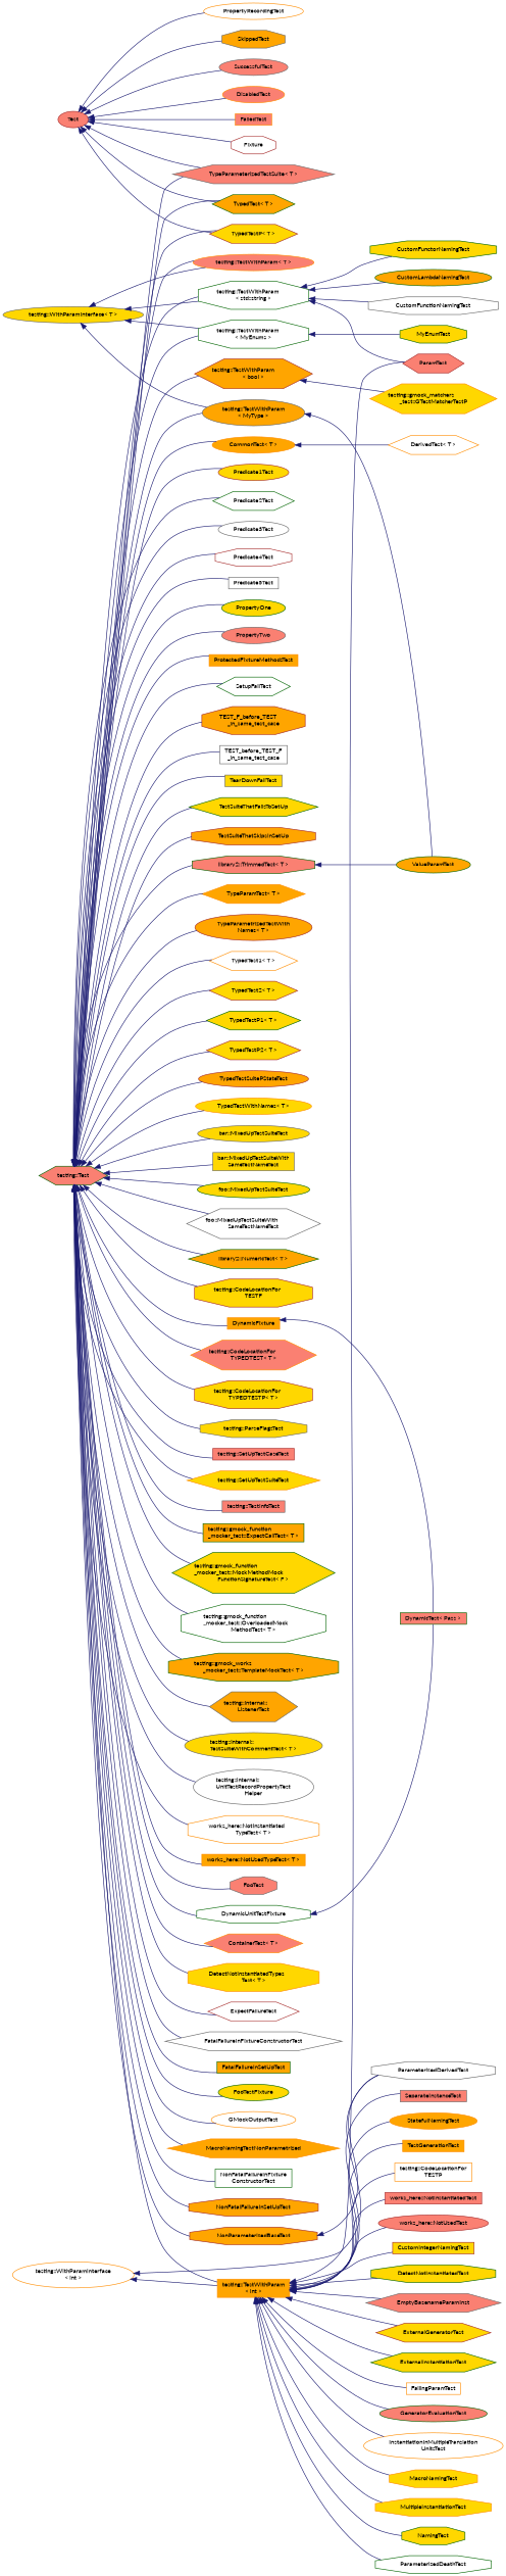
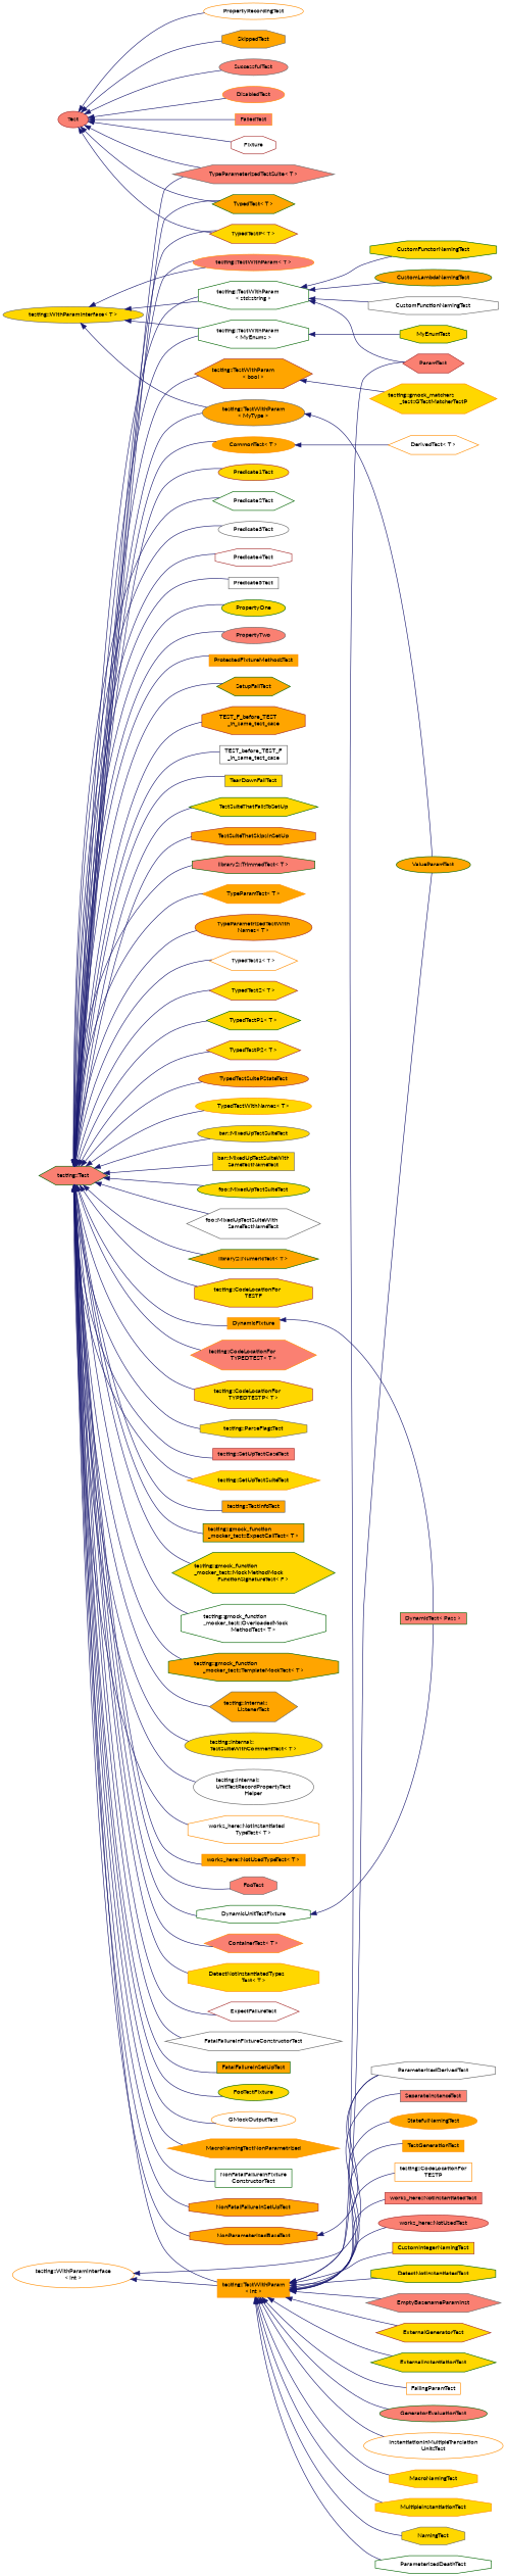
  digraph {
    fontname=Lato
    rankdir=LR
    node [color=darkgreen fillcolor=gold fontname=Lato fontsize=10 shape=hexagon style=filled]
    edge [color=midnightblue dir=back fontname=Lato fontsize=10 labelfontname=Helvetica labelfontsize=10 style=solid]
    n1 [color=brown fillcolor=salmon height=0.2 label=Test shape=ellipse width=0.4]
    n2 [fillcolor=orange height=0.2 label="TypedTest\< T \>" width=0.4]
    n3 [color=brown height=0.2 label="TypedTestP\< T \>" width=0.4]
    n4 [color=darkorange fillcolor=salmon height=0.2 label=DisabledTest shape=ellipse width=0.4]
    n5 [color=darkorange fillcolor=salmon height=0.2 label=FailedTest shape=box width=0.4]
    n6 [color=brown fillcolor=white height=0.2 label=Fixture shape=octagon width=0.4]
    n7 [color=darkorange fillcolor=white height=0.2 label=PropertyRecordingTest shape=ellipse width=0.4]
    n8 [color=gray40 fillcolor=orange height=0.2 label=SkippedTest shape=octagon width=0.4]
    n9 [color=gray40 fillcolor=salmon height=0.2 label=SuccessfulTest shape=ellipse width=0.4]
    n10 [color=gray40 fillcolor=salmon height=0.2 label="TypeParameterizedTestSuite\< T \>" width=0.4]
    n11 [fillcolor=salmon height=0.2 label="testing::Test" width=0.4]
    n12 [fillcolor=white height=0.2 label="testing::TestWithParam\l\< std::string \>" shape=octagon width=0.4]
    n13 [color=darkorange fillcolor=orange height=0.2 label="testing::TestWithParam\l\< int \>" shape=box width=0.4]
    n14 [color=gray40 fillcolor=orange height=0.2 label="testing::TestWithParam\l\< MyType \>" shape=ellipse width=0.4]
    n15 [color=brown fillcolor=orange height=0.2 label="testing::TestWithParam\l\< bool \>" width=0.4]
    n16 [fillcolor=white height=0.2 label="testing::TestWithParam\l\< MyEnums \>" shape=octagon width=0.4]
    n17 [color=gray40 fillcolor=salmon height=0.2 label=FooTest shape=octagon width=0.4]
    n18 [color=darkorange fillcolor=orange height=0.2 label="CommonTest\< T \>" shape=ellipse width=0.4]
    n19 [color=darkorange fillcolor=salmon height=0.2 label="ContainerTest\< T \>" width=0.4]
    n20 [color=darkorange height=0.2 label="DetectNotInstantiatedTypes\lTest\< T \>" shape=octagon width=0.4]
    n21 [color=darkorange fillcolor=orange height=0.2 label=DynamicFixture shape=box width=0.4]
    n22 [fillcolor=white height=0.2 label=DynamicUnitTestFixture shape=octagon width=0.4]
    n23 [color=brown fillcolor=white height=0.2 label=ExpectFailureTest width=0.4]
    n24 [color=gray40 fillcolor=white height=0.2 label=FatalFailureInFixtureConstructorTest width=0.4]
    n25 [fillcolor=orange height=0.2 label=FatalFailureInSetUpTest shape=box width=0.4]
    n26 [height=0.2 label=FooTestFixture shape=ellipse width=0.4]
    n27 [color=darkorange fillcolor=white height=0.2 label=GMockOutputTest shape=ellipse width=0.4]
    n28 [color=darkorange fillcolor=orange height=0.2 label=MacroNamingTestNonParametrized width=0.4]
    n29 [fillcolor=white height=0.2 label="NonFatalFailureInFixture\lConstructorTest" shape=box width=0.4]
    n30 [color=brown fillcolor=orange height=0.2 label=NonFatalFailureInSetUpTest shape=octagon width=0.4]
    n31 [color=brown fillcolor=orange height=0.2 label=NonParameterizedBaseTest shape=octagon width=0.4]
    n32 [color=brown height=0.2 label=Predicate1Test shape=ellipse width=0.4]
    n33 [fillcolor=white height=0.2 label=Predicate2Test width=0.4]
    n34 [color=gray40 fillcolor=white height=0.2 label=Predicate3Test shape=ellipse width=0.4]
    n35 [color=brown fillcolor=white height=0.2 label=Predicate4Test shape=octagon width=0.4]
    n36 [color=gray40 fillcolor=white height=0.2 label=Predicate5Test shape=box width=0.4]
    n37 [height=0.2 label=PropertyOne shape=ellipse width=0.4]
    n38 [color=gray40 fillcolor=salmon height=0.2 label=PropertyTwo shape=ellipse width=0.4]
    n39 [color=darkorange fillcolor=orange height=0.2 label=ProtectedFixtureMethodsTest shape=box width=0.4]
-   n40 [fillcolor=white height=0.2 label=SetupFailTest width=0.4]
+   n40 [fillcolor=orange height=0.2 label=SetupFailTest width=0.4]
    n41 [color=brown fillcolor=orange height=0.2 label="TEST_F_before_TEST\l_in_same_test_case" shape=octagon width=0.4]
    n42 [color=gray40 fillcolor=white height=0.2 label="TEST_before_TEST_F\l_in_same_test_case" shape=box width=0.4]
    n43 [color=gray40 height=0.2 label=TearDownFailTest shape=box width=0.4]
    n44 [height=0.2 label=TestSuiteThatFailsToSetUp width=0.4]
    n45 [color=brown fillcolor=orange height=0.2 label=TestSuiteThatSkipsInSetUp shape=octagon width=0.4]
    n46 [color=darkorange fillcolor=orange height=0.2 label="TypeParamTest\< T \>" width=0.4]
    n47 [color=brown fillcolor=orange height=0.2 label="TypeParametrizedTestWith\lNames\< T \>" shape=ellipse width=0.4]
    n48 [color=darkorange fillcolor=white height=0.2 label="TypedTest1\< T \>" width=0.4]
    n49 [color=brown height=0.2 label="TypedTest2\< T \>" width=0.4]
    n50 [height=0.2 label="TypedTestP1\< T \>" width=0.4]
    n51 [color=brown height=0.2 label="TypedTestP2\< T \>" width=0.4]
    n52 [color=brown fillcolor=orange height=0.2 label=TypedTestSuitePStateTest shape=ellipse width=0.4]
    n53 [color=darkorange height=0.2 label="TypedTestWithNames\< T \>" shape=ellipse width=0.4]
    n54 [color=gray40 height=0.2 label="bar::MixedUpTestSuiteTest" shape=ellipse width=0.4]
    n55 [color=gray40 height=0.2 label="bar::MixedUpTestSuiteWith\lSameTestNameTest" shape=box width=0.4]
    n56 [height=0.2 label="foo::MixedUpTestSuiteTest" shape=ellipse width=0.4]
    n57 [color=gray40 fillcolor=white height=0.2 label="foo::MixedUpTestSuiteWith\lSameTestNameTest" width=0.4]
    n58 [fillcolor=orange height=0.2 label="library2::NumericTest\< T \>" width=0.4]
    n59 [fillcolor=salmon height=0.2 label="library2::TrimmedTest\< T \>" shape=octagon width=0.4]
    n60 [color=brown height=0.2 label="testing::CodeLocationFor\lTESTF" shape=octagon width=0.4]
    n61 [color=darkorange fillcolor=salmon height=0.2 label="testing::CodeLocationFor\lTYPEDTEST\< T \>" width=0.4]
    n62 [color=brown height=0.2 label="testing::CodeLocationFor\lTYPEDTESTP\< T \>" shape=octagon width=0.4]
    n63 [color=gray40 height=0.2 label="testing::ParseFlagsTest" shape=octagon width=0.4]
    n64 [color=brown fillcolor=salmon height=0.2 label="testing::SetUpTestCaseTest" shape=box width=0.4]
    n65 [color=darkorange height=0.2 label="testing::SetUpTestSuiteTest" width=0.4]
-   n66 [color=gray40 fillcolor=salmon height=0.2 label="testing::TestInfoTest" shape=box width=0.4]
+   n66 [color=gray40 fillcolor=orange height=0.2 label="testing::TestInfoTest" shape=box width=0.4]
    n67 [color=darkorange fillcolor=salmon height=0.2 label="testing::TestWithParam\< T \>" shape=ellipse width=0.4]
    n68 [fillcolor=orange height=0.2 label="testing::gmock_function\l_mocker_test::ExpectCallTest\< T \>" shape=box width=0.4]
    n69 [height=0.2 label="testing::gmock_function\l_mocker_test::MockMethodMock\lFunctionSignatureTest\< F \>" width=0.4]
    n70 [fillcolor=white height=0.2 label="testing::gmock_function\l_mocker_test::OverloadedMock\lMethodTest\< T \>" shape=octagon width=0.4]
-   n71 [fillcolor=orange height=0.2 label="testing::gmock_works\l_mocker_test::TemplateMockTest\< T \>" shape=octagon width=0.4]
+   n71 [fillcolor=orange height=0.2 label="testing::gmock_function\l_mocker_test::TemplateMockTest\< T \>" shape=octagon width=0.4]
    n72 [color=gray40 fillcolor=orange height=0.2 label="testing::internal::\lListenerTest" width=0.4]
    n73 [color=gray40 height=0.2 label="testing::internal::\lTestSuiteWithCommentTest\< T \>" shape=ellipse width=0.4]
    n74 [color=gray40 fillcolor=white height=0.2 label="testing::internal::\lUnitTestRecordPropertyTest\lHelper" shape=ellipse width=0.4]
    n75 [color=darkorange fillcolor=white height=0.2 label="works_here::NotInstantiated\lTypeTest\< T \>" shape=octagon width=0.4]
    n76 [color=darkorange fillcolor=orange height=0.2 label="works_here::NotUsedTypeTest\< T \>" shape=box width=0.4]
    n77 [color=gray40 fillcolor=white height=0.2 label=CustomFunctionNamingTest shape=octagon width=0.4]
    n78 [height=0.2 label=CustomFunctorNamingTest shape=octagon width=0.4]
    n79 [fillcolor=orange height=0.2 label=CustomLambdaNamingTest shape=ellipse width=0.4]
    n80 [color=brown fillcolor=salmon height=0.2 label=ParamTest width=0.4]
    n81 [color=brown height=0.2 label=CustomIntegerNamingTest shape=box width=0.4]
    n82 [height=0.2 label=DetectNotInstantiatedTest shape=octagon width=0.4]
    n83 [color=gray40 fillcolor=salmon height=0.2 label=EmptyBasenameParamInst width=0.4]
    n84 [color=brown height=0.2 label=ExternalGeneratorTest width=0.4]
    n85 [height=0.2 label=ExternalInstantiationTest width=0.4]
    n86 [color=darkorange fillcolor=white height=0.2 label=FailingParamTest shape=box width=0.4]
    n87 [fillcolor=salmon height=0.2 label=GeneratorEvaluationTest shape=ellipse width=0.4]
    n88 [color=darkorange fillcolor=white height=0.2 label="InstantiationInMultipleTranslation\lUnitsTest" shape=ellipse width=0.4]
    n89 [color=darkorange height=0.2 label=MacroNamingTest shape=octagon width=0.4]
    n90 [color=darkorange height=0.2 label=MultipleInstantiationTest shape=octagon width=0.4]
-   n91 [height=0.2 label=NamingTest shape=octagon width=0.4]
+   n91 [color=gray40 height=0.2 label=NamingTest shape=octagon width=0.4]
    n92 [fillcolor=white height=0.2 label=ParameterizedDeathTest shape=octagon width=0.4]
    n93 [color=gray40 fillcolor=salmon height=0.2 label=SeparateInstanceTest shape=box width=0.4]
    n94 [color=darkorange fillcolor=orange height=0.2 label=StatefulNamingTest shape=ellipse width=0.4]
    n95 [color=darkorange fillcolor=orange height=0.2 label=TestGenerationTest shape=box width=0.4]
    n96 [fillcolor=orange height=0.2 label=ValueParamTest shape=ellipse width=0.4]
    n97 [color=darkorange fillcolor=white height=0.2 label="testing::CodeLocationFor\lTESTP" shape=box width=0.4]
    n98 [color=brown fillcolor=salmon height=0.2 label="works_here::NotInstantiatedTest" shape=box width=0.4]
    n99 [color=brown fillcolor=salmon height=0.2 label="works_here::NotUsedTest" shape=ellipse width=0.4]
    n100 [color=darkorange height=0.2 label="testing::gmock_matchers\l_test::GTestMatcherTestP" width=0.4]
    n101 [height=0.2 label=MyEnumTest shape=octagon width=0.4]
    n102 [color=darkorange fillcolor=white height=0.2 label="DerivedTest\< T \>" width=0.4]
    n103 [fillcolor=salmon height=0.2 label="DynamicTest\< Pass \>" shape=box width=0.4]
    n104 [color=gray40 fillcolor=white height=0.2 label=ParameterizedDerivedTest shape=octagon width=0.4]
    n105 [color=gray40 height=0.2 label="testing::WithParamInterface\< T \>" shape=ellipse width=0.4]
    n106 [color=darkorange fillcolor=white height=0.2 label="testing::WithParamInterface\l\< int \>" shape=ellipse width=0.4]
    n1 -> n2
    n1 -> n3
    n1 -> n4
    n1 -> n5
    n1 -> n6
    n1 -> n7
    n1 -> n8
    n1 -> n9
    n1 -> n10
    n11 -> n2
    n11 -> n3
    n11 -> n10
    n11 -> n12
    n11 -> n13
    n11 -> n14
    n11 -> n15
    n11 -> n16
    n11 -> n17
    n11 -> n18
    n11 -> n19
    n11 -> n20
    n11 -> n21
    n11 -> n22
    n11 -> n23
    n11 -> n24
    n11 -> n25
    n11 -> n26
    n11 -> n27
    n11 -> n28
    n11 -> n29
    n11 -> n30
    n11 -> n31
    n11 -> n32
    n11 -> n33
    n11 -> n34
    n11 -> n35
    n11 -> n36
    n11 -> n37
    n11 -> n38
    n11 -> n39
    n11 -> n40
    n11 -> n41
    n11 -> n42
    n11 -> n43
    n11 -> n44
    n11 -> n45
    n11 -> n46
    n11 -> n47
    n11 -> n48
    n11 -> n49
    n11 -> n50
    n11 -> n51
    n11 -> n52
    n11 -> n53
    n11 -> n54
    n11 -> n55
    n11 -> n56
    n11 -> n57
    n11 -> n58
    n11 -> n59
    n11 -> n60
    n11 -> n61
    n11 -> n62
    n11 -> n63
    n11 -> n64
    n11 -> n65
    n11 -> n66
    n11 -> n67
    n11 -> n68
    n11 -> n69
    n11 -> n70
    n11 -> n71
    n11 -> n72
    n11 -> n73
    n11 -> n74
    n11 -> n75
    n11 -> n76
    n12 -> n77
    n12 -> n78
    n12 -> n79
    n12 -> n80
    n13 -> n80
    n13 -> n81
    n13 -> n82
    n13 -> n83
    n13 -> n84
    n13 -> n85
    n13 -> n86
    n13 -> n87
    n13 -> n88
    n13 -> n89
    n13 -> n90
    n13 -> n91
    n13 -> n92
    n13 -> n93
    n13 -> n94
    n13 -> n95
-   n59 -> n96
+   n13 -> n96
    n13 -> n97
    n13 -> n98
    n13 -> n99
    n14 -> n96
    n15 -> n100
    n16 -> n101
    n18 -> n102
    n21 -> n103
    n22 -> n103
    n31 -> n104
    n105 -> n12
    n105 -> n14
    n105 -> n16
    n105 -> n67
    n106 -> n13
    n106 -> n104
  }
